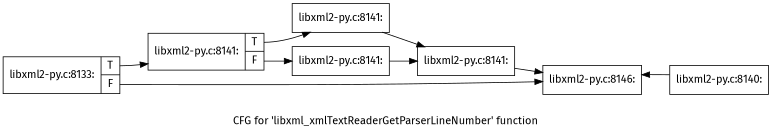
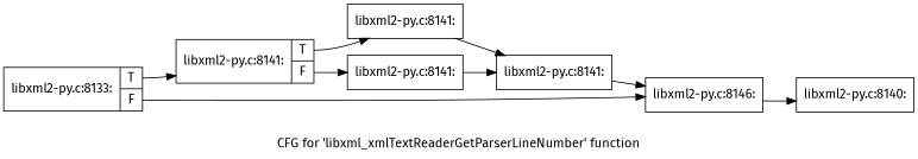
  digraph {
    fontname="Fira Sans"
    label="CFG for 'libxml_xmlTextReaderGetParserLineNumber' function"
    rankdir=LR
    node [fontname="Fira Sans" shape=record]
    edge [fontname="Fira Sans"]
    n1 [label="{libxml2-py.c:8133:|{<s0>T|<s1>F}}"]
    n2 [label="{libxml2-py.c:8141:|{<s0>T|<s1>F}}"]
    n3 [label="{libxml2-py.c:8146:}"]
    n4 [label="{libxml2-py.c:8141:}"]
    n5 [label="{libxml2-py.c:8141:}"]
    n6 [label="{libxml2-py.c:8140:}"]
    n7 [label="{libxml2-py.c:8141:}"]
    n1 -> n2 [tailport=s0]
    n1 -> n3 [tailport=s1]
    n2 -> n4 [tailport=s0]
    n2 -> n5 [tailport=s1]
    n4 -> n7
    n5 -> n7
-   n6 -> n3
+   n3 -> n6
    n7 -> n3
  }
